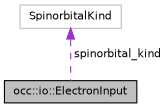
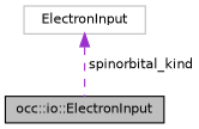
  digraph {
    node [fontname=Helvetica fontsize=10 shape=record]
    n1 [color=black fillcolor=grey75 fontcolor=black height=0.2 label="occ::io::ElectronInput" style=filled width=0.4]
-   n2 [color=grey75 height=0.2 label=SpinorbitalKind width=0.4]
+   n2 [color=grey75 height=0.2 label=ElectronInput width=0.4]
    n2 -> n1 [color=darkorchid3 dir=back fontname=Helvetica fontsize=10 label=" spinorbital_kind" labelfontname=Helvetica labelfontsize=10 style=dashed]
  }
